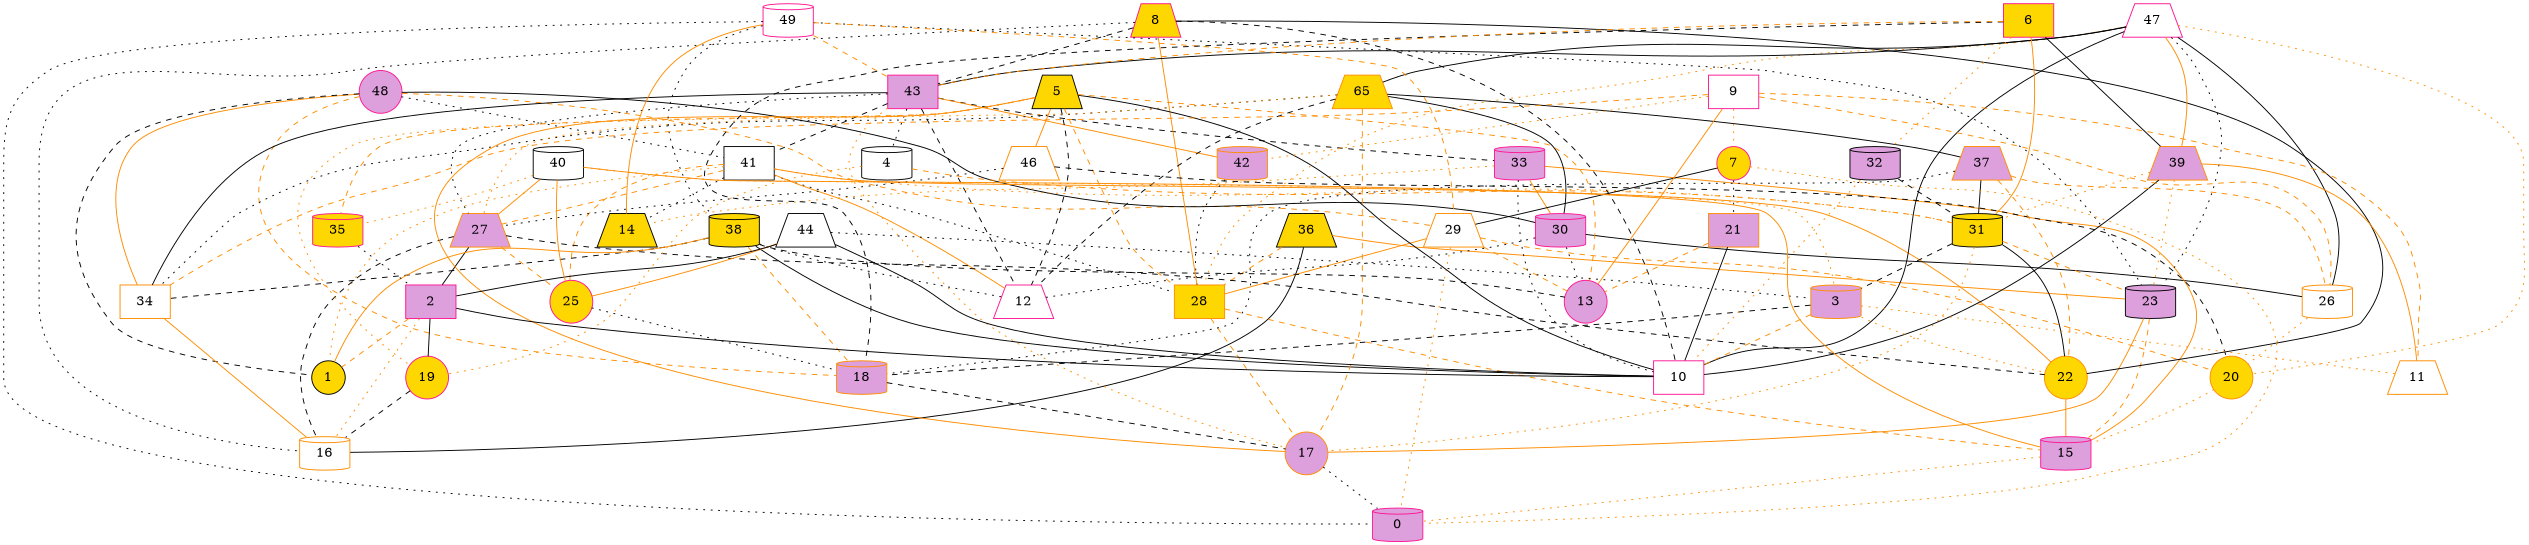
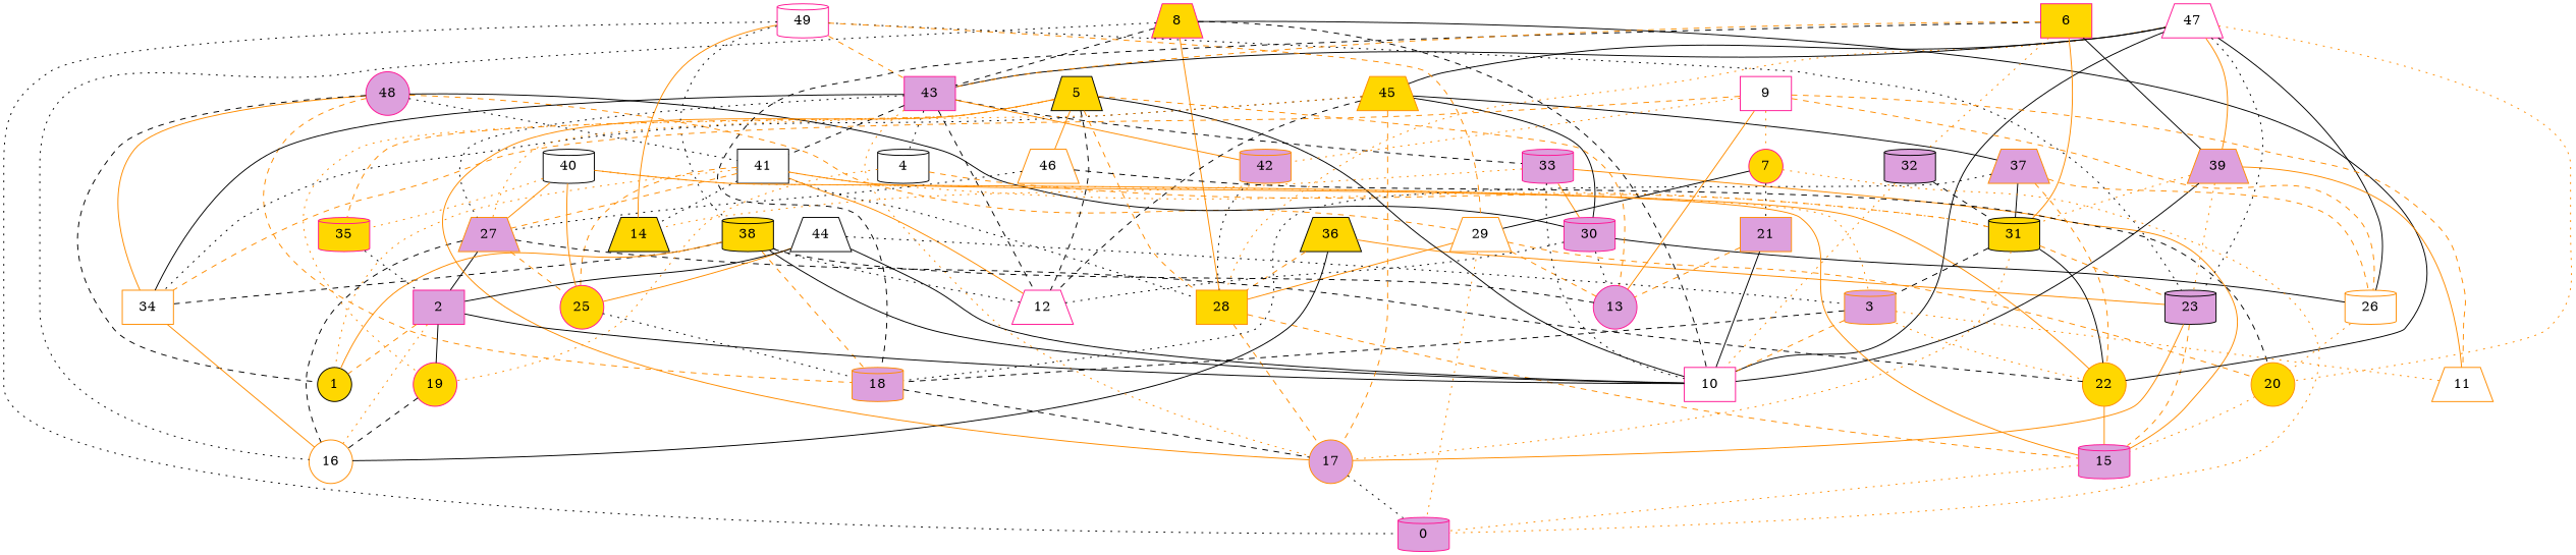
  digraph {
    node [color=deeppink fillcolor=plum shape=cylinder style=filled]
    edge [color=darkorange dir=none style=dotted]
    19 [fillcolor=gold shape=circle]
-   16 [color=darkorange fillcolor=white]
+   16 [color=darkorange fillcolor=white shape=circle]
    36 [color=black fillcolor=gold shape=trapezium]
    28 [color=darkorange fillcolor=gold shape=box]
    23 [color=black]
    15
    17 [color=darkorange shape=circle]
    48 [shape=circle]
    41 [color=black fillcolor=white shape=box]
    34 [color=darkorange fillcolor=white shape=box]
    1 [color=black fillcolor=gold shape=circle]
    18 [color=darkorange]
    29 [color=darkorange fillcolor=white shape=trapezium]
    30
    14 [color=black fillcolor=gold shape=trapezium]
    31 [color=black fillcolor=gold]
    12 [fillcolor=white shape=trapezium]
    27 [color=darkorange shape=trapezium]
    22 [color=darkorange fillcolor=gold shape=circle]
    25 [fillcolor=gold shape=circle]
    43 [shape=box]
    33
    4 [color=black fillcolor=white]
    42 [color=darkorange]
    10 [fillcolor=white shape=box]
    38 [color=black fillcolor=gold]
    13 [shape=circle]
    8 [fillcolor=gold shape=trapezium]
    0
    47 [fillcolor=white shape=trapezium]
    39 [color=darkorange shape=trapezium]
    26 [color=darkorange fillcolor=white]
-   45 [color=darkorange fillcolor=gold shape=trapezium label=65]
+   45 [color=darkorange fillcolor=gold shape=trapezium]
    20 [color=darkorange fillcolor=gold shape=circle]
    5 [color=black fillcolor=gold shape=trapezium]
    35 [fillcolor=gold]
    46 [color=darkorange fillcolor=white shape=trapezium]
    44 [color=black fillcolor=white shape=trapezium]
    2 [shape=box]
    11 [color=darkorange fillcolor=white shape=trapezium]
    21 [color=darkorange shape=box]
    49 [fillcolor=white]
    3 [color=darkorange]
    37 [color=darkorange shape=trapezium]
    6 [fillcolor=gold shape=box]
    32 [color=black]
    7 [fillcolor=gold shape=circle]
    40 [color=black fillcolor=white]
    9 [fillcolor=white shape=box]
    subgraph sub_1 {
      19
      16
      36
      28
      23
      15
      17
      48
      41
      34
      1
      18
      29
      30
      14
      31
      12
      27
      22
      25
      43
      33
      4
      42
      10
      38
      13
      8
      0
      47
      39
      26
      45
      20
      5
      35
      46
      44
      2
      11
      21
      49
      3
      37
      6
      32
      7
      40
      9
    }
    19 -> 16 [color=black style=dashed]
    36 -> 16 [color=black style=solid]
    36 -> 28 [style=dashed]
    36 -> 23 [style=solid]
    28 -> 15 [style=dashed]
    28 -> 17 [style=dashed]
    23 -> 15 [style=dashed]
    23 -> 17 [style=solid]
    15 -> 0
    17 -> 0 [color=black]
    48 -> 41 [color=black]
    48 -> 34 [style=solid]
    48 -> 1 [color=black style=dashed]
    48 -> 18 [style=dashed]
    48 -> 29 [style=dashed]
    48 -> 30 [color=black style=solid]
    41 -> 28 [color=black]
    41 -> 1
    41 -> 14 [color=black]
    41 -> 31
    41 -> 12 [style=solid]
    41 -> 27 [style=dashed]
    41 -> 22 [style=solid]
    41 -> 25 [style=dashed]
    34 -> 16 [style=solid]
    18 -> 17 [color=black style=dashed]
    29 -> 28 [style=solid]
    29 -> 13 [style=dashed]
    29 -> 0
    29 -> 20 [style=dashed]
    30 -> 12 [color=black]
    30 -> 13 [color=black]
    30 -> 26 [color=black style=solid]
    31 -> 23 [style=dashed]
    31 -> 17
    31 -> 22 [color=black style=solid]
    31 -> 3 [color=black style=dashed]
    27 -> 16 [color=black style=dashed]
    27 -> 22 [color=black style=dashed]
    27 -> 25 [style=dashed]
    27 -> 2 [color=black style=solid]
    22 -> 15 [style=solid]
    25 -> 18 [color=black]
    43 -> 17
    43 -> 41 [color=black style=dashed]
    43 -> 34 [color=black style=solid]
    43 -> 12 [color=black style=dashed]
    43 -> 27 [color=black]
    43 -> 33 [color=black style=dashed]
    43 -> 4 [color=black]
    43 -> 42 [style=solid]
    33 -> 15 [style=solid]
    33 -> 30 [style=solid]
    33 -> 14
    33 -> 10 [color=black]
    4 -> 19
    4 -> 31 [style=dashed]
    42 -> 28 [color=black]
    38 -> 34 [color=black style=dashed]
    38 -> 1 [style=solid]
    38 -> 18 [style=dashed]
    38 -> 12 [color=black]
    38 -> 10 [color=black style=solid]
    38 -> 13 [color=black style=dashed]
    8 -> 16 [color=black]
    8 -> 28 [style=solid]
    8 -> 22 [color=black style=solid]
    8 -> 43 [color=black style=dashed]
    8 -> 10 [color=black style=dashed]
    47 -> 28
    47 -> 23 [color=black]
    47 -> 43 [color=black style=solid]
    47 -> 10 [color=black style=solid]
    47 -> 39 [style=solid]
    47 -> 26 [color=black style=solid]
    47 -> 45 [color=black style=solid]
    47 -> 20
    39 -> 23
    39 -> 31
    39 -> 10 [color=black style=solid]
    39 -> 11 [style=solid]
    26 -> 20
    45 -> 17 [style=dashed]
    45 -> 34 [color=black]
    45 -> 30 [color=black style=solid]
    45 -> 12 [color=black style=dashed]
    45 -> 27
    45 -> 37 [color=black style=solid]
    20 -> 15
    5 -> 19
    5 -> 28 [style=dashed]
    5 -> 17 [style=solid]
    5 -> 12 [color=black style=dashed]
    5 -> 10 [color=black style=solid]
    5 -> 13 [style=dashed]
    5 -> 35 [style=dashed]
    5 -> 46 [style=solid]
    35 -> 2 [color=black]
    46 -> 27 [color=black]
    46 -> 20 [color=black style=dashed]
    44 -> 25 [style=solid]
    44 -> 10 [color=black style=solid]
    44 -> 2 [color=black style=solid]
    44 -> 3 [color=black]
    2 -> 19 [color=black style=solid]
    2 -> 16
    2 -> 1 [style=dashed]
    2 -> 10 [color=black style=solid]
    21 -> 10 [color=black style=solid]
    21 -> 13 [style=dashed]
    49 -> 23 [color=black]
    49 -> 29 [style=dashed]
    49 -> 14 [style=solid]
    49 -> 43 [style=dashed]
    49 -> 38 [color=black]
    49 -> 0 [color=black]
    3 -> 18 [color=black style=dashed]
    3 -> 22
    3 -> 10 [style=dashed]
    3 -> 11
    37 -> 18 [color=black]
    37 -> 31 [color=black style=solid]
    37 -> 22 [style=dashed]
    37 -> 26 [style=dashed]
    6 -> 18 [color=black style=dashed]
    6 -> 31 [style=solid]
    6 -> 43 [style=dashed]
    6 -> 39 [color=black style=solid]
    6 -> 32
    32 -> 31 [color=black style=dashed]
    32 -> 10
    7 -> 29 [color=black style=solid]
    7 -> 0
    7 -> 21 [color=black]
    40 -> 15 [style=solid]
    40 -> 27 [style=solid]
    40 -> 25 [style=solid]
    40 -> 35
    40 -> 3
    9 -> 34 [style=dashed]
    9 -> 42
    9 -> 13 [style=solid]
    9 -> 26 [style=dashed]
    9 -> 11 [style=dashed]
    9 -> 7
  }
